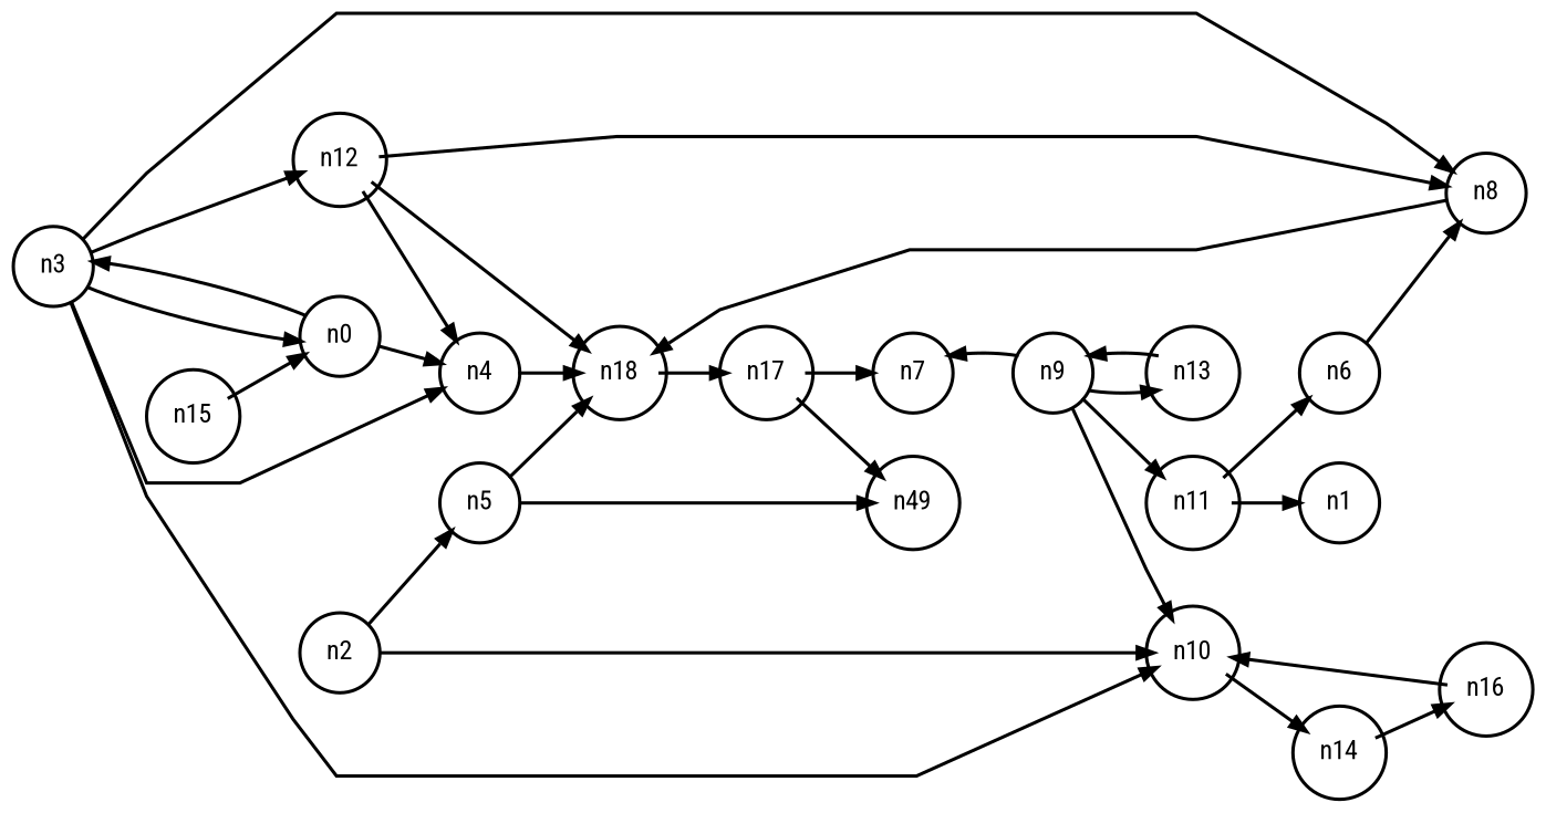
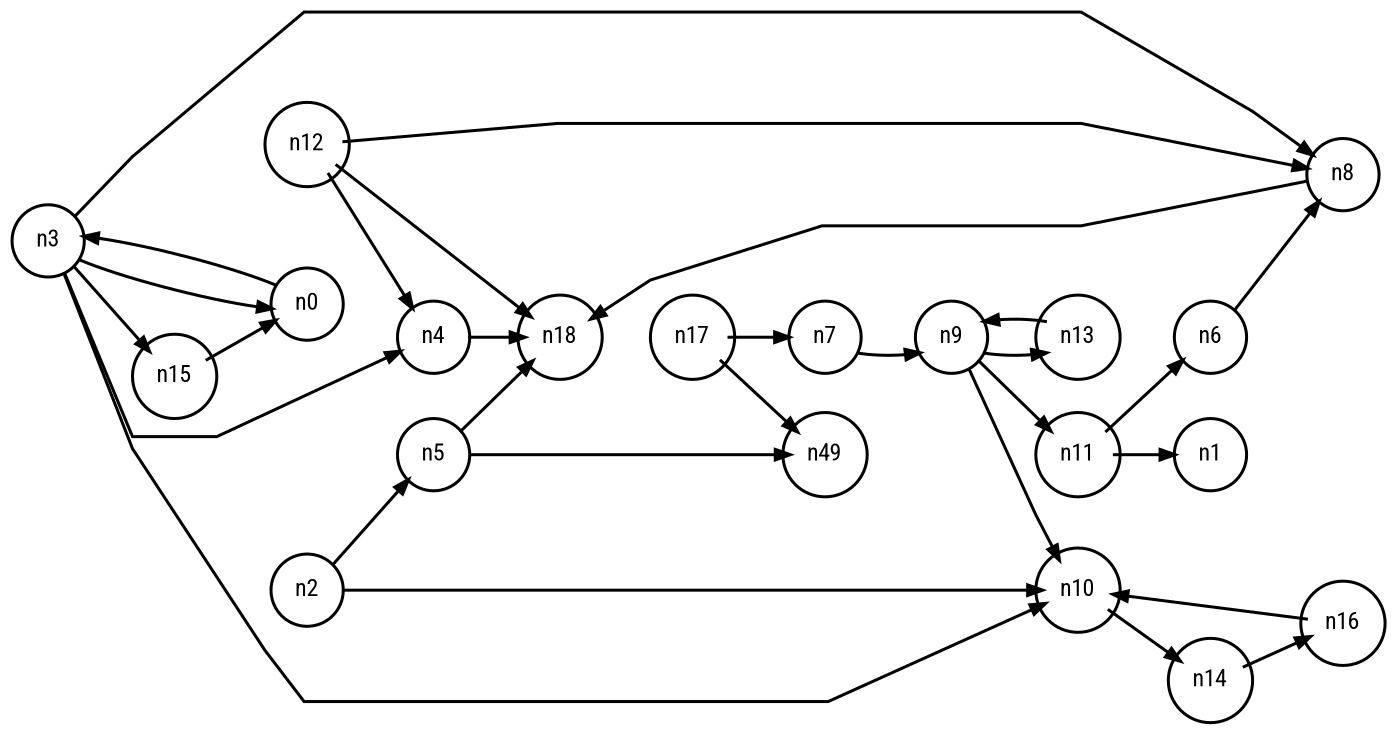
  digraph {
    fontname="Roboto Condensed"
    fontsize=8
    nodesep=0.22
    nodesize=0.16
    rankdir=LR
    ranksep=0.22
    splines=polyline
    node [fixedsize=shape fontname="Roboto Condensed" fontsize=8 shape=circle]
    edge [arrowsize=0.5 fontname="Roboto Condensed"]
    n3 [width=0.32]
    n4 [width=0.32]
    n8 [width=0.32]
    n10 [width=0.32]
    n15 [width=0.32]
    n0 [width=0.32]
    n18 [width=0.32]
    n14 [width=0.32]
    n17 [width=0.32]
    n16 [width=0.32]
    n12 [width=0.32]
    n19 [label=n49 width=0.32]
    n7 [width=0.32]
    n2 [width=0.32]
    n5 [width=0.32]
    n6 [width=0.32]
    n9 [width=0.32]
    n11 [width=0.32]
    n13 [width=0.32]
    n1 [width=0.32]
    n3 -> n4
    n3 -> n8
    n3 -> n10
-   n3 -> n12
+   n3 -> n15
    n3 -> n0
    n4 -> n18
    n8 -> n18
    n10 -> n14
    n15 -> n0
    n0 -> n3
-   n0 -> n4
-   n18 -> n17
    n14 -> n16
    n17 -> n19
    n17 -> n7
    n16 -> n10
    n12 -> n4
    n12 -> n8
    n12 -> n18
    n2 -> n10
    n2 -> n5
    n5 -> n18
    n5 -> n19
    n6 -> n8
    n9 -> n10
-   n9 -> n7
+   n7 -> n9
    n9 -> n11
    n9 -> n13
    n11 -> n6
    n11 -> n1
    n13 -> n9
  }
